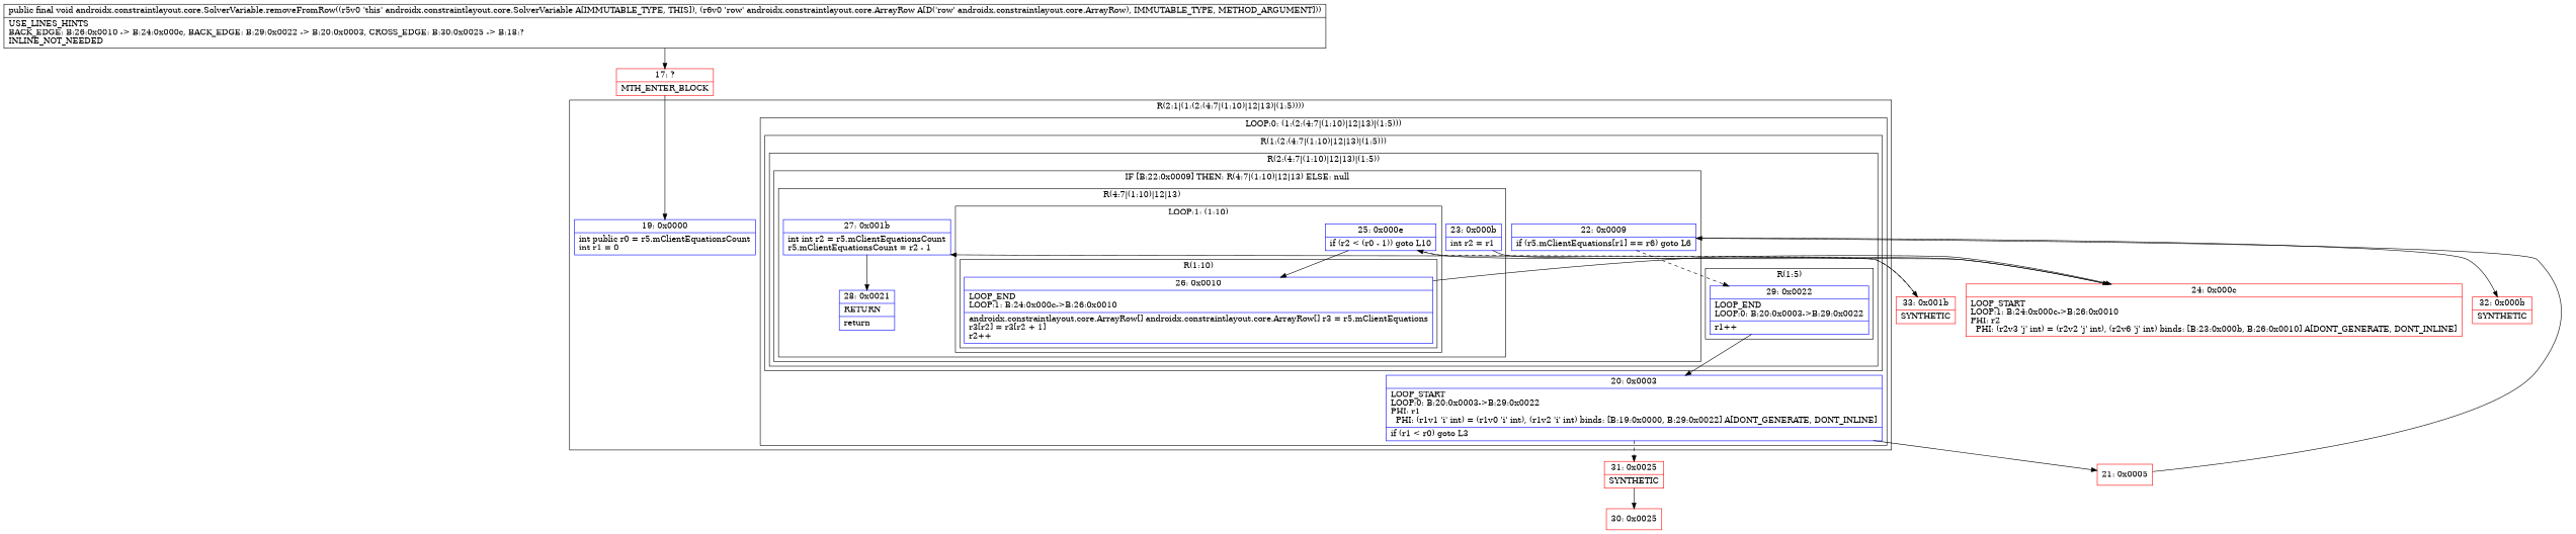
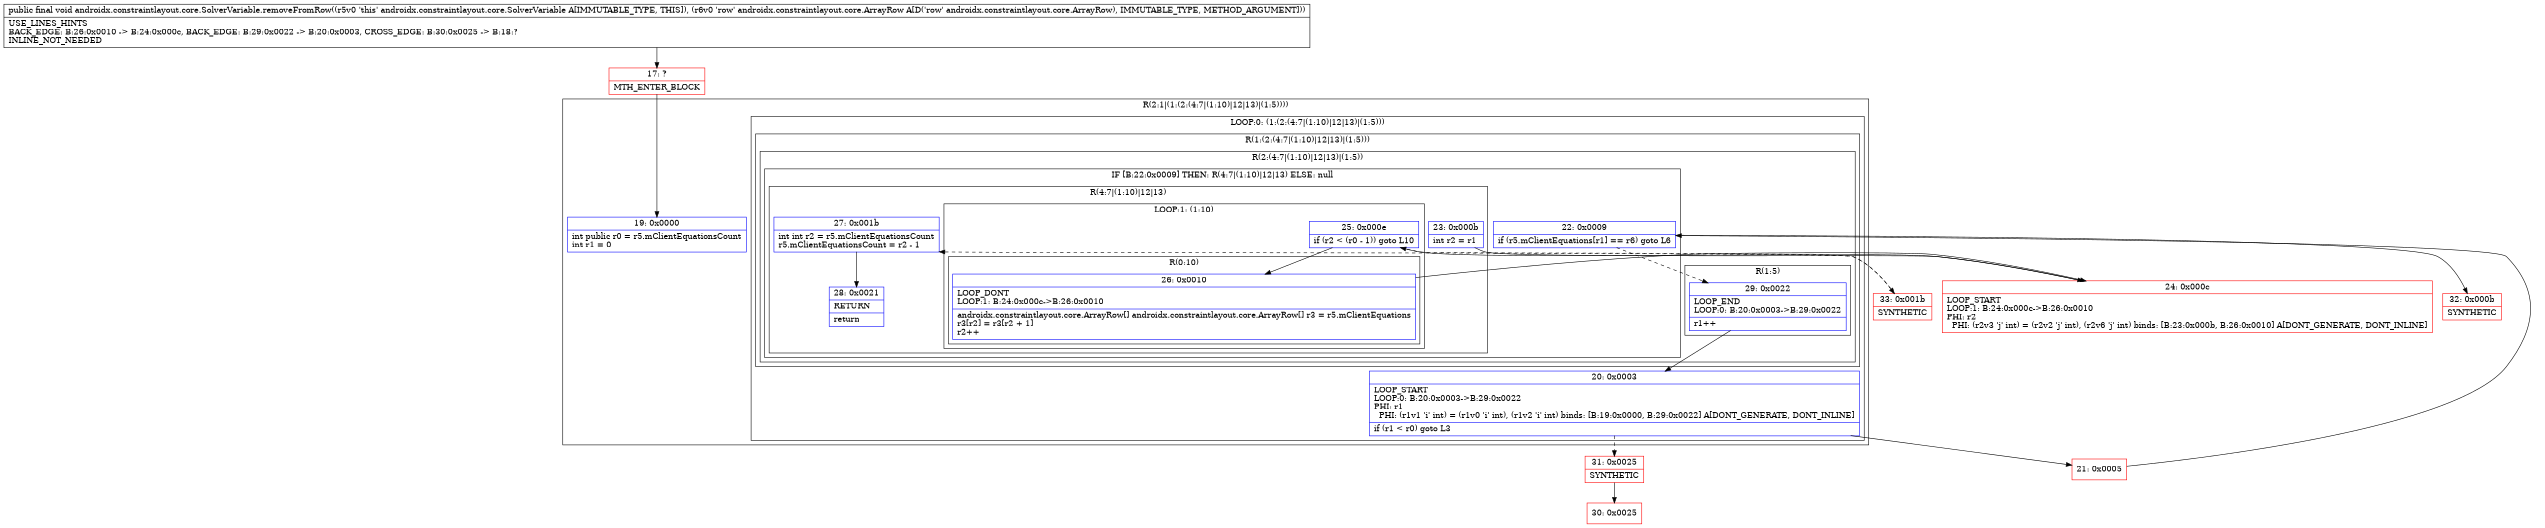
  digraph {
    node [color=blue shape=record]
-   n1 [label="{26\:\ 0x0010|LOOP_END\lLOOP:1: B:24:0x000c\-\>B:26:0x0010\l|androidx.constraintlayout.core.ArrayRow[] androidx.constraintlayout.core.ArrayRow[] r3 = r5.mClientEquations\lr3[r2] = r3[r2 + 1]\lr2++\l}"]
+   n1 [label="{26\:\ 0x0010|LOOP_DONT\lLOOP:1: B:24:0x000c\-\>B:26:0x0010\l|androidx.constraintlayout.core.ArrayRow[] androidx.constraintlayout.core.ArrayRow[] r3 = r5.mClientEquations\lr3[r2] = r3[r2 + 1]\lr2++\l}"]
    n2 [label="{25\:\ 0x000e|if (r2 \< (r0 \- 1)) goto L10\l}"]
    n3 [label="{23\:\ 0x000b|int r2 = r1\l}"]
    n4 [label="{27\:\ 0x001b|int int r2 = r5.mClientEquationsCount\lr5.mClientEquationsCount = r2 \- 1\l}"]
    n5 [label="{28\:\ 0x0021|RETURN\l|return\l}"]
    n6 [label="{22\:\ 0x0009|if (r5.mClientEquations[r1] == r6) goto L6\l}"]
    n7 [label="{29\:\ 0x0022|LOOP_END\lLOOP:0: B:20:0x0003\-\>B:29:0x0022\l|r1++\l}"]
    n8 [label="{20\:\ 0x0003|LOOP_START\lLOOP:0: B:20:0x0003\-\>B:29:0x0022\lPHI: r1 \l  PHI: (r1v1 'i' int) = (r1v0 'i' int), (r1v2 'i' int) binds: [B:19:0x0000, B:29:0x0022] A[DONT_GENERATE, DONT_INLINE]\l|if (r1 \< r0) goto L3\l}"]
    n9 [label="{19\:\ 0x0000|int public r0 = r5.mClientEquationsCount\lint r1 = 0\l}"]
    n10 [color=red label="{24\:\ 0x000c|LOOP_START\lLOOP:1: B:24:0x000c\-\>B:26:0x0010\lPHI: r2 \l  PHI: (r2v3 'j' int) = (r2v2 'j' int), (r2v6 'j' int) binds: [B:23:0x000b, B:26:0x0010] A[DONT_GENERATE, DONT_INLINE]\l}"]
    n11 [color=red label="{33\:\ 0x001b|SYNTHETIC\l}"]
    n12 [color=red label="{32\:\ 0x000b|SYNTHETIC\l}"]
    n13 [color=red label="{21\:\ 0x0005}"]
    n14 [color=red label="{31\:\ 0x0025|SYNTHETIC\l}"]
    n15 [color=red label="{30\:\ 0x0025}"]
    n16 [color=red label="{17\:\ ?|MTH_ENTER_BLOCK\l}"]
    n17 [label="{public final void androidx.constraintlayout.core.SolverVariable.removeFromRow((r5v0 'this' androidx.constraintlayout.core.SolverVariable A[IMMUTABLE_TYPE, THIS]), (r6v0 'row' androidx.constraintlayout.core.ArrayRow A[D('row' androidx.constraintlayout.core.ArrayRow), IMMUTABLE_TYPE, METHOD_ARGUMENT]))  | USE_LINES_HINTS\lBACK_EDGE: B:26:0x0010 \-\> B:24:0x000c, BACK_EDGE: B:29:0x0022 \-\> B:20:0x0003, CROSS_EDGE: B:30:0x0025 \-\> B:18:?\lINLINE_NOT_NEEDED\l}" color=""]
    subgraph cluster_1 {
      label="R(2:1|(1:(2:(4:7|(1:10)|12|13)|(1:5))))"
      n9
      subgraph cluster_2 {
        label="LOOP:0: (1:(2:(4:7|(1:10)|12|13)|(1:5)))"
        n8
        subgraph cluster_3 {
          label="R(1:(2:(4:7|(1:10)|12|13)|(1:5)))"
          subgraph cluster_4 {
            label="R(2:(4:7|(1:10)|12|13)|(1:5))"
            subgraph cluster_5 {
              label="IF [B:22:0x0009] THEN: R(4:7|(1:10)|12|13) ELSE: null"
              n6
              subgraph cluster_6 {
                label="R(4:7|(1:10)|12|13)"
                n3
                n4
                n5
                subgraph cluster_7 {
                  label="LOOP:1: (1:10)"
                  n2
                  subgraph cluster_8 {
-                   label="R(1:10)"
+                   label="R(0:10)"
                    n1
                  }
                }
              }
            }
            subgraph cluster_9 {
              label="R(1:5)"
              n7
            }
          }
        }
      }
    }
    n1 -> n10
    n2 -> n1
    n2 -> n11 [style=dashed]
    n3 -> n10
    n4 -> n5
    n6 -> n7 [style=dashed]
    n6 -> n12
    n7 -> n8
    n8 -> n13
    n8 -> n14 [style=dashed]
    n10 -> n2
-   n11 -> n4
+   n11 -> n4 [style=dashed]
    n13 -> n6
    n14 -> n15
    n16 -> n9
    n17 -> n16
  }
